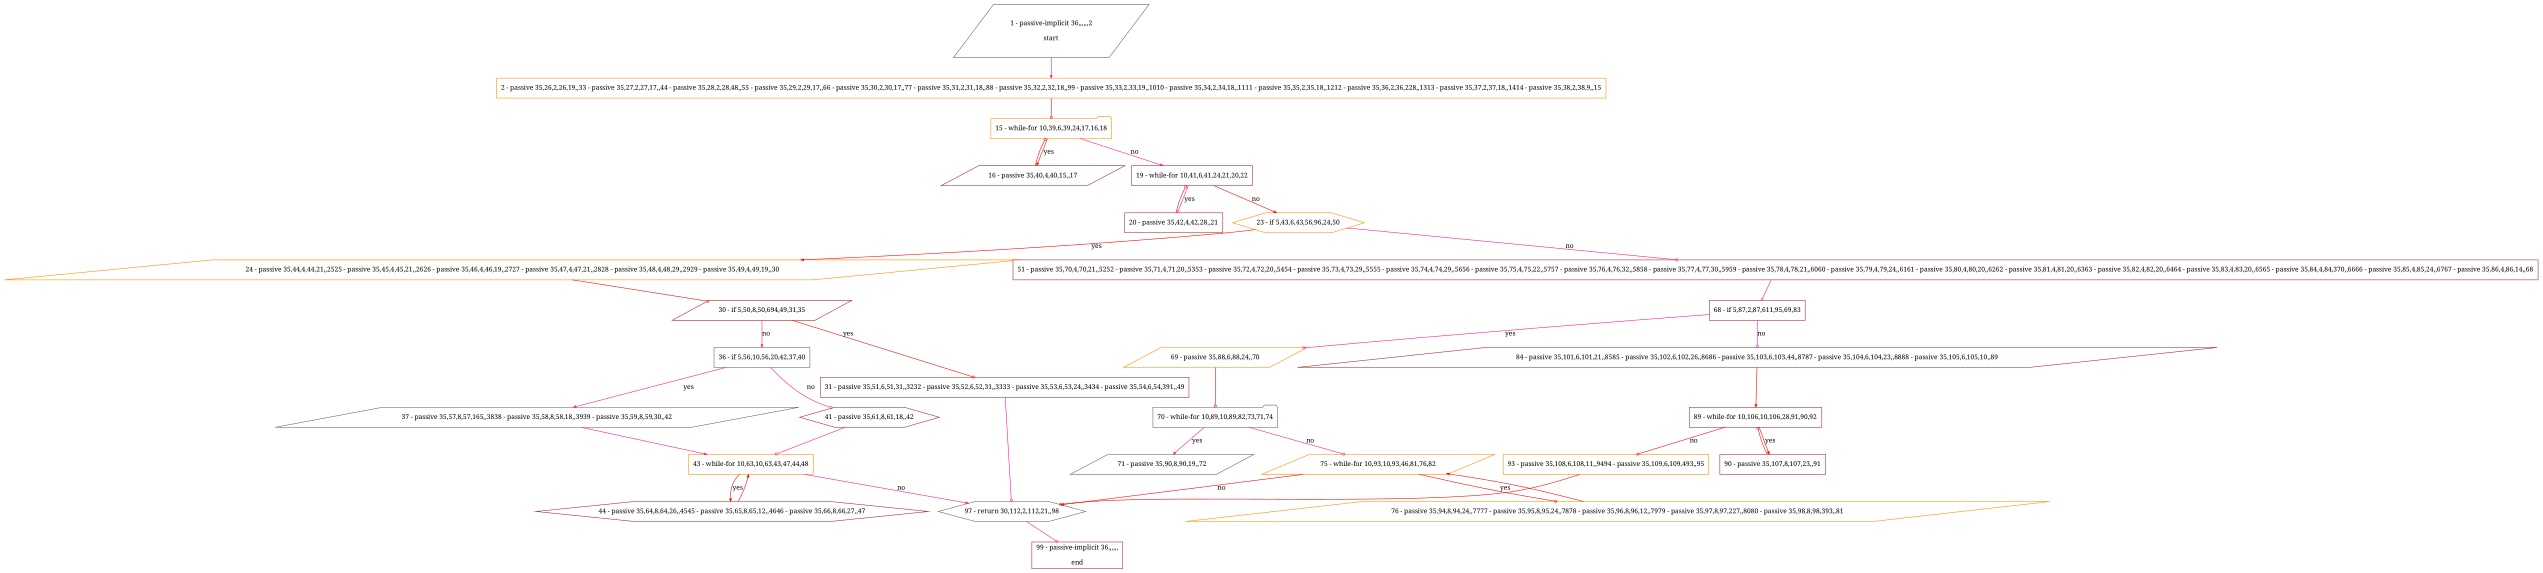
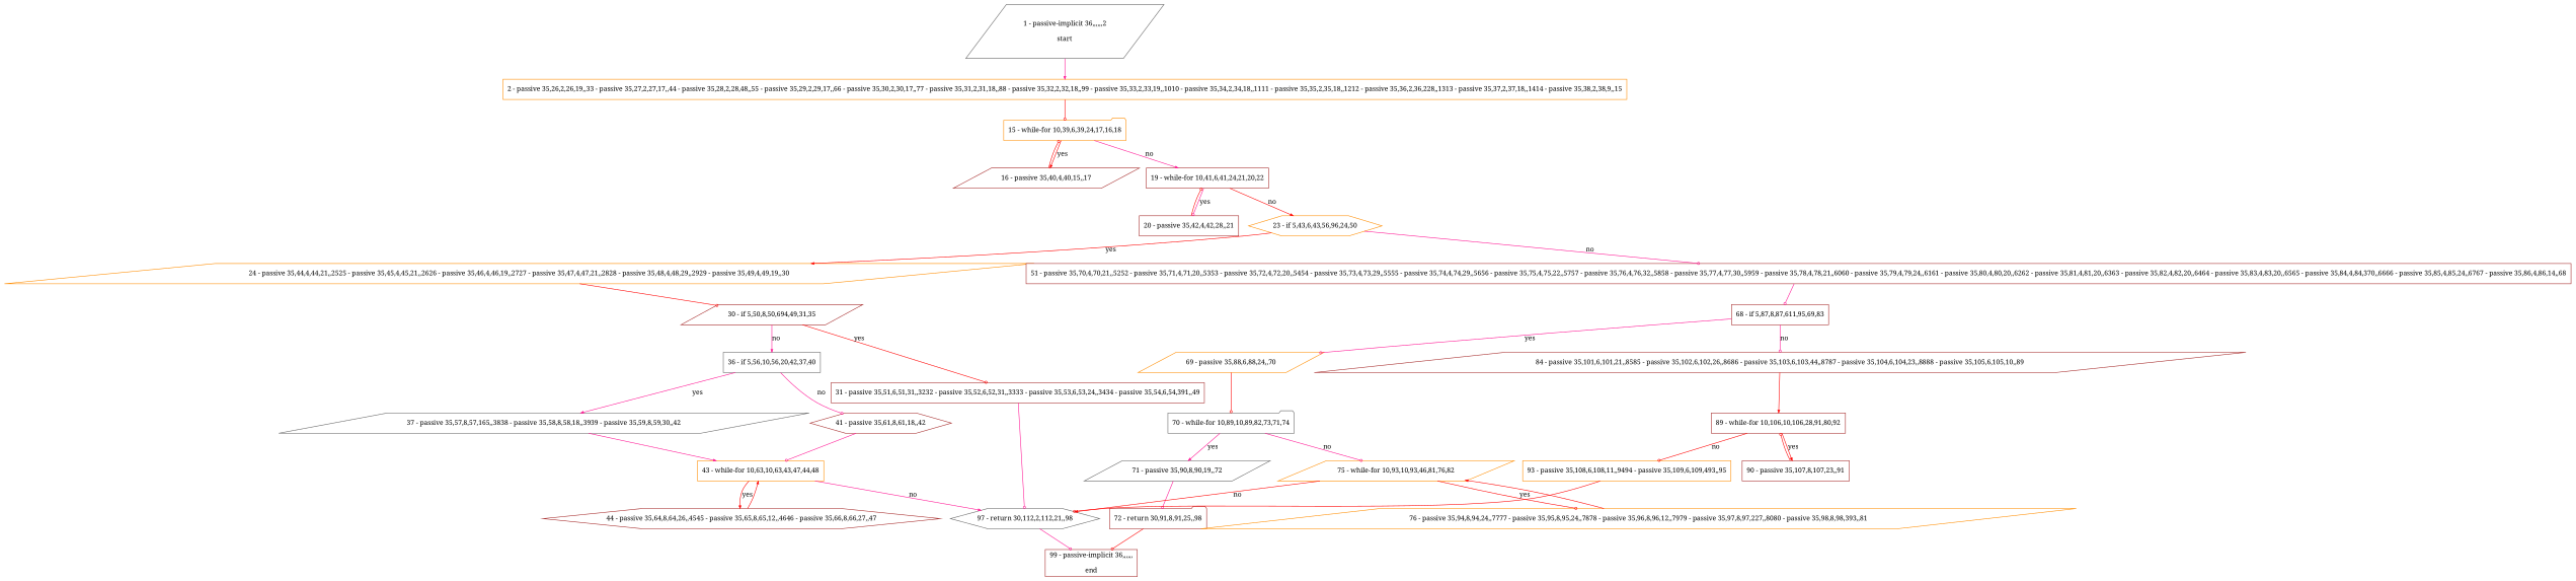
  digraph {
    bgcolor=white
    compound=true
    fillcolor="#FFFFCC"
    fontname="Noto Serif"
    fontsize=12
    pack=true
    packmode=clust
    style="rounded,filled"
    node [color=brown compound=true fillcolor="#ffffff" fixedsize=false fontname="Noto Serif" fontsize=12 node_initialized=no shape=box style=filled]
    edge [arrowhead=odot arrowsize=0.5 arrowtail=none color=red compound=true dir=forward fontcolor=black fontname="Noto Serif" fontsize=12]
    n1 [color=darkorange label="2 - passive 35,26,2,26,19,,33 - passive 35,27,2,27,17,,44 - passive 35,28,2,28,48,,55 - passive 35,29,2,29,17,,66 - passive 35,30,2,30,17,,77 - passive 35,31,2,31,18,,88 - passive 35,32,2,32,18,,99 - passive 35,33,2,33,19,,1010 - passive 35,34,2,34,18,,1111 - passive 35,35,2,35,18,,1212 - passive 35,36,2,36,228,,1313 - passive 35,37,2,37,18,,1414 - passive 35,38,2,38,9,,15"]
    n2 [color=darkorange label="15 - while-for 10,39,6,39,24,17,16,18" shape=folder]
    n3 [label="16 - passive 35,40,4,40,15,,17" shape=parallelogram]
    n4 [label="19 - while-for 10,41,6,41,24,21,20,22"]
    n5 [color=gray40 label="1 - passive-implicit 36,,,,,,2\n\nstart" shape=parallelogram]
    n6 [label="20 - passive 35,42,4,42,28,,21"]
    n7 [color=darkorange label="23 - if 5,43,6,43,56,96,24,50" shape=hexagon]
    n8 [color=darkorange label="24 - passive 35,44,4,44,21,,2525 - passive 35,45,4,45,21,,2626 - passive 35,46,4,46,19,,2727 - passive 35,47,4,47,21,,2828 - passive 35,48,4,48,29,,2929 - passive 35,49,4,49,19,,30" shape=parallelogram]
    n9 [label="51 - passive 35,70,4,70,21,,5252 - passive 35,71,4,71,20,,5353 - passive 35,72,4,72,20,,5454 - passive 35,73,4,73,29,,5555 - passive 35,74,4,74,29,,5656 - passive 35,75,4,75,22,,5757 - passive 35,76,4,76,32,,5858 - passive 35,77,4,77,30,,5959 - passive 35,78,4,78,21,,6060 - passive 35,79,4,79,24,,6161 - passive 35,80,4,80,20,,6262 - passive 35,81,4,81,20,,6363 - passive 35,82,4,82,20,,6464 - passive 35,83,4,83,20,,6565 - passive 35,84,4,84,370,,6666 - passive 35,85,4,85,24,,6767 - passive 35,86,4,86,14,,68"]
    n10 [label="30 - if 5,50,8,50,694,49,31,35" shape=parallelogram]
-   n11 [label="68 - if 5,87,2,87,611,95,69,83"]
+   n11 [label="68 - if 5,87,8,87,611,95,69,83"]
    n12 [label="31 - passive 35,51,6,51,31,,3232 - passive 35,52,6,52,31,,3333 - passive 35,53,6,53,24,,3434 - passive 35,54,6,54,391,,49"]
    n13 [color=gray40 label="36 - if 5,56,10,56,20,42,37,40"]
    n14 [color=darkorange label="69 - passive 35,88,6,88,24,,70" shape=parallelogram]
    n15 [label="84 - passive 35,101,6,101,21,,8585 - passive 35,102,6,102,26,,8686 - passive 35,103,6,103,44,,8787 - passive 35,104,6,104,23,,8888 - passive 35,105,6,105,10,,89" shape=parallelogram]
    n16 [color=gray40 label="97 - return 30,112,2,112,21,,98" shape=hexagon]
    n17 [color=gray40 label="37 - passive 35,57,8,57,165,,3838 - passive 35,58,8,58,18,,3939 - passive 35,59,8,59,30,,42" shape=parallelogram]
    n18 [label="41 - passive 35,61,8,61,18,,42" shape=hexagon]
    n19 [label="99 - passive-implicit 36,,,,,,\n\nend"]
    n20 [color=darkorange label="43 - while-for 10,63,10,63,43,47,44,48"]
    n21 [label="44 - passive 35,64,8,64,26,,4545 - passive 35,65,8,65,12,,4646 - passive 35,66,8,66,27,,47" shape=hexagon]
    n22 [color=gray40 label="70 - while-for 10,89,10,89,82,73,71,74" shape=folder]
-   n23 [label="89 - while-for 10,106,10,106,28,91,90,92"]
+   n23 [label="89 - while-for 10,106,10,106,28,91,80,92"]
    n24 [color=gray40 label="71 - passive 35,90,8,90,19,,72" shape=parallelogram]
    n25 [color=darkorange label="75 - while-for 10,93,10,93,46,81,76,82" shape=parallelogram]
    n26 [label="90 - passive 35,107,8,107,23,,91"]
    n27 [color=darkorange label="93 - passive 35,108,6,108,11,,9494 - passive 35,109,6,109,493,,95"]
+   n28 [label="72 - return 30,91,8,91,25,,98" shape=folder]
    n29 [color=darkorange label="76 - passive 35,94,8,94,24,,7777 - passive 35,95,8,95,24,,7878 - passive 35,96,8,96,12,,7979 - passive 35,97,8,97,227,,8080 - passive 35,98,8,98,393,,81" shape=parallelogram]
    n1 -> n2
    n2 -> n3 [arrowhead=normal label=yes]
    n2 -> n4 [arrowhead=normal color=deeppink label=no]
    n3 -> n2
    n4 -> n6 [color=deeppink label=yes]
    n4 -> n7 [arrowhead=normal label=no]
    n5 -> n1 [arrowhead=normal color=deeppink]
    n6 -> n4
    n7 -> n8 [arrowhead=normal label=yes]
    n7 -> n9 [color=deeppink label=no]
    n8 -> n10
    n9 -> n11 [color=deeppink]
    n10 -> n12 [label=yes]
    n10 -> n13 [arrowhead=normal color=deeppink label=no]
    n11 -> n14 [color=deeppink label=yes]
    n11 -> n15 [color=deeppink label=no]
    n12 -> n16 [color=deeppink]
    n13 -> n17 [arrowhead=normal color=deeppink label=yes]
    n13 -> n18 [color=deeppink label=no]
    n14 -> n22
    n15 -> n23 [arrowhead=normal]
    n16 -> n19 [color=deeppink]
    n17 -> n20 [arrowhead=normal color=deeppink]
    n18 -> n20 [color=deeppink]
    n20 -> n16 [arrowhead=normal color=deeppink label=no]
    n20 -> n21 [arrowhead=normal label=yes]
    n21 -> n20 [arrowhead=normal]
    n22 -> n24 [arrowhead=normal color=deeppink label=yes]
    n22 -> n25 [color=deeppink label=no]
    n23 -> n26 [arrowhead=normal label=yes]
    n23 -> n27 [label=no]
+   n24 -> n28 [color=deeppink]
    n25 -> n16 [arrowhead=normal label=no]
    n25 -> n29 [label=yes]
    n26 -> n23
    n27 -> n16
+   n28 -> n19
    n29 -> n25 [arrowhead=normal]
  }
